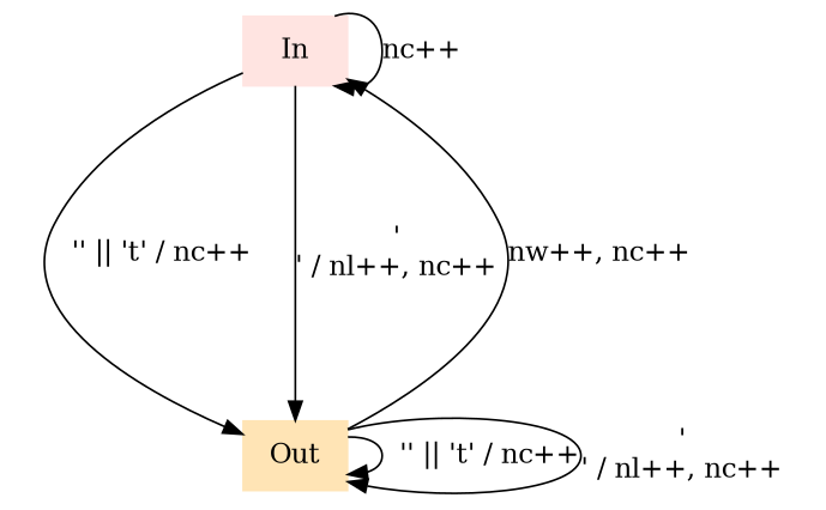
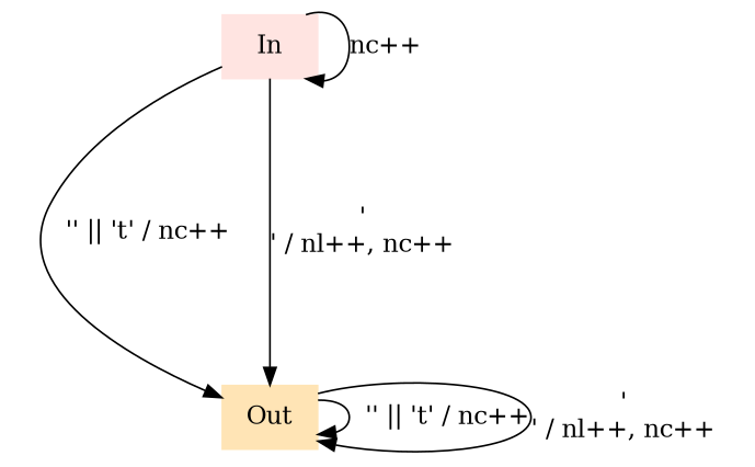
  digraph {
    ranksep=2
    node [shape=box style=filled]
    In [color="#FFE4E1"]
    Out [color="#FFE4B5"]
    In -> In [label="nc++"]
    In -> Out [label="  '' || '\t' / nc++"]
    In -> Out [label="'\n' / nl++, nc++"]
-   Out -> In [label="nw++, nc++"]
    Out -> Out [label="  '' || '\t' / nc++"]
    Out -> Out [label="'\n' / nl++, nc++"]
  }
